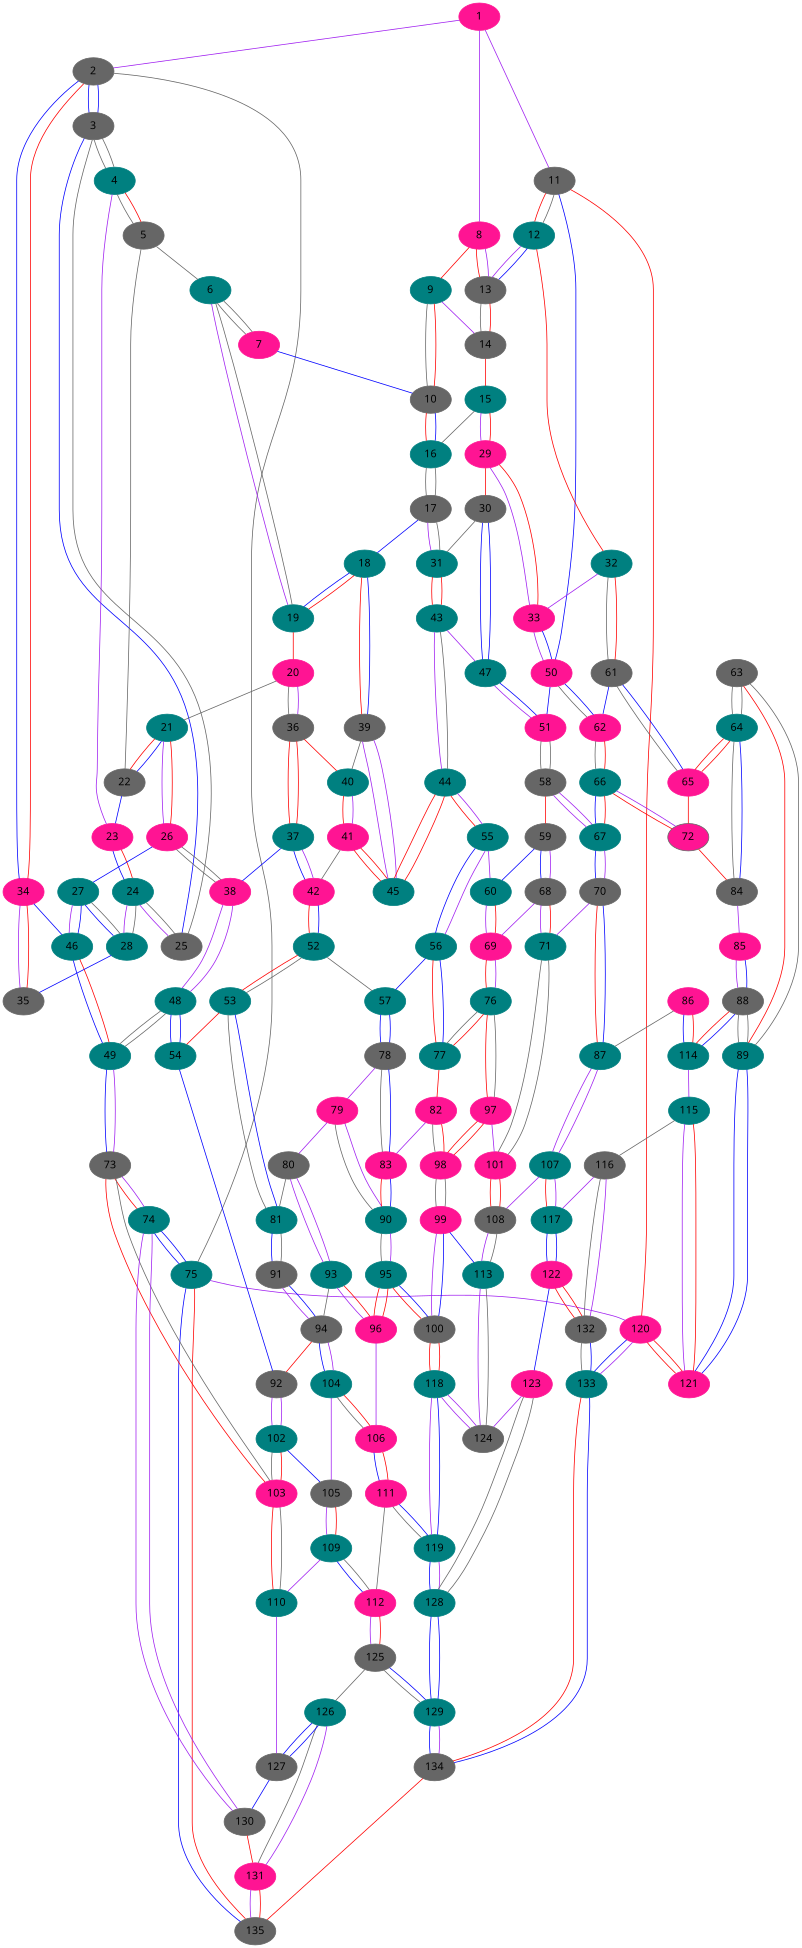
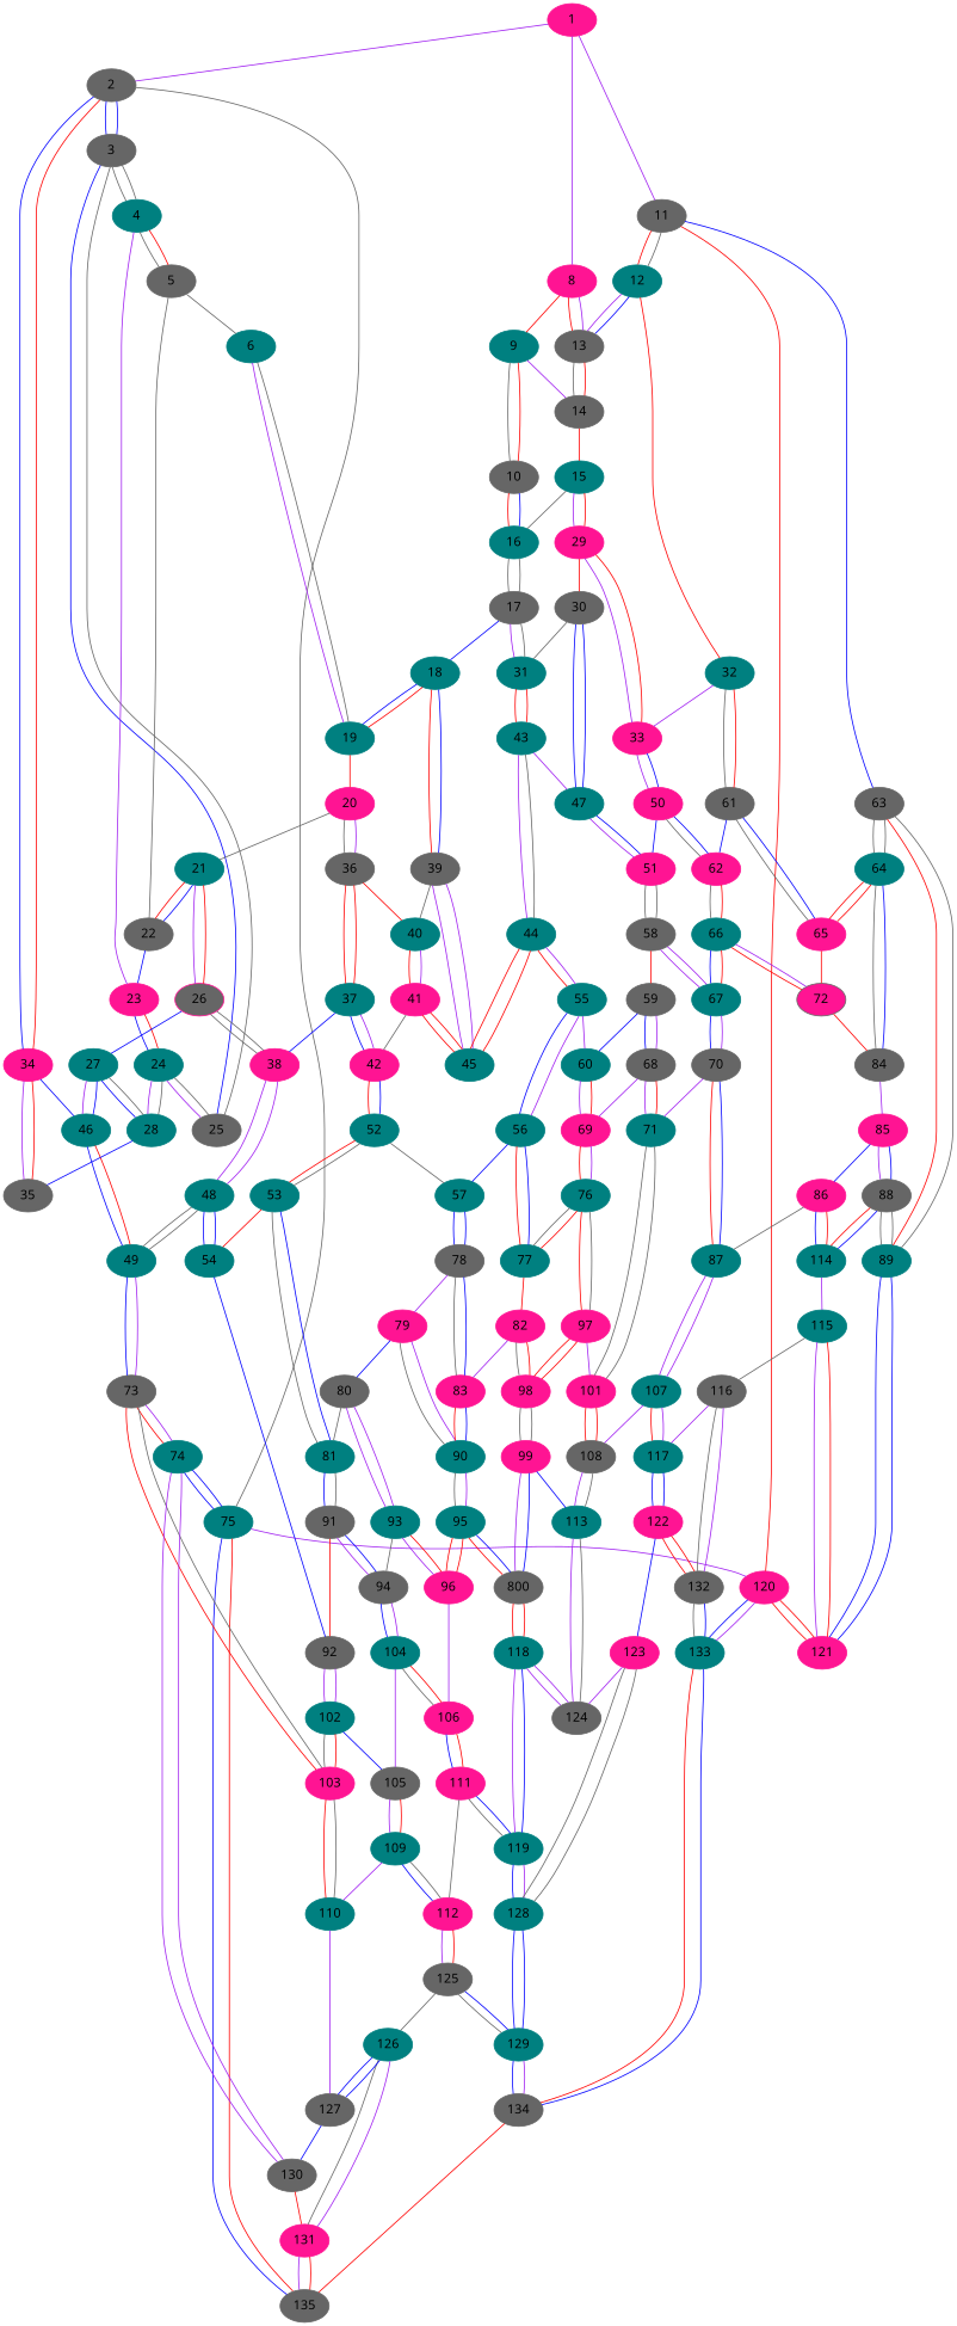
  graph {
    fontname="Noto Sans"
    node [color=teal fontname="Noto Sans" style=filled]
    edge [color=red fontname="Noto Sans"]
    1 [color=deeppink]
    2 [color=gray40]
    8 [color=deeppink]
    11 [color=gray40]
    3 [color=gray40]
    34 [color=deeppink]
    75
    9
    13 [color=gray40]
    12
    63 [color=gray40]
    120 [color=deeppink]
    4
    25 [color=gray40]
    46
    35 [color=gray40]
    135 [color=gray40]
    5 [color=gray40]
    23 [color=deeppink]
    6
    22 [color=gray40]
    24
-   7 [color=deeppink]
    19
    10 [color=gray40]
    20 [color=deeppink]
    16
    14 [color=gray40]
    15
    17 [color=gray40]
    32
    64
    89
    121 [color=deeppink]
    133
    33 [color=deeppink]
    61 [color=gray40]
    29 [color=deeppink]
    30 [color=gray40]
    18
    31
    39 [color=gray40]
    43
    40
    45
    21
    36 [color=gray40]
-   26 [color=deeppink]
+   26 [color=deeppink fillcolor=gray40]
    37
    27
    38 [color=deeppink]
    28
    48
    49
    47
    50 [color=deeppink]
    51 [color=deeppink]
    44
    62 [color=deeppink]
    65 [color=deeppink]
    42 [color=deeppink]
    41 [color=deeppink]
    52
    54
    53
    57
    55
    56
    60
    73 [color=gray40]
    58 [color=gray40]
    92 [color=gray40]
    74
    103 [color=deeppink]
    66
    59 [color=gray40]
    67
    81
    78 [color=gray40]
    91 [color=gray40]
    102
    77
    69 [color=deeppink]
    82 [color=deeppink]
    79 [color=deeppink]
    83 [color=deeppink]
    68 [color=gray40]
    70 [color=gray40]
    71
    76
    72 [color=gray40 fillcolor=deeppink]
    84 [color=gray40]
    85 [color=deeppink]
    87
    101 [color=deeppink]
    97 [color=deeppink]
    107
    108 [color=gray40]
    130 [color=gray40]
    110
    131 [color=deeppink]
    98 [color=deeppink]
    80 [color=gray40]
    90
    93
    95
    94 [color=gray40]
    96 [color=deeppink]
    99 [color=deeppink]
    86 [color=deeppink]
    88 [color=gray40]
    114
    115
    117
-   100 [color=gray40]
+   100 [color=gray40 label=800]
    104
    105 [color=gray40]
    106 [color=deeppink]
    118
    111 [color=deeppink]
    113
    124 [color=gray40]
    119
    109
    127 [color=gray40]
    112 [color=deeppink]
    122 [color=deeppink]
    125 [color=gray40]
    128
    126
    129
    116 [color=gray40]
    132 [color=gray40]
    123 [color=deeppink]
    134 [color=gray40]
    1 -- 2 [color=purple]
    1 -- 8 [color=purple]
    1 -- 11 [color=purple]
    2 -- 3 [color=blue]
    2 -- 3 [color=blue]
    2 -- 34 [color=blue]
    2 -- 34
    2 -- 75 [color=gray40]
    8 -- 9
    8 -- 13
    8 -- 13 [color=purple]
    11 -- 12
    11 -- 12 [color=gray40]
-   11 -- 50 [color=blue]
+   11 -- 63 [color=blue]
    11 -- 120
    3 -- 4 [color=gray40]
    3 -- 4 [color=gray40]
    3 -- 25 [color=blue]
    3 -- 25 [color=gray40]
    34 -- 46 [color=blue]
    34 -- 35 [color=purple]
    34 -- 35
    75 -- 120 [color=purple]
    75 -- 135 [color=blue]
    75 -- 135
    9 -- 10 [color=gray40]
    9 -- 10
    9 -- 14 [color=purple]
    13 -- 14 [color=gray40]
    13 -- 14
    12 -- 13 [color=purple]
    12 -- 13 [color=blue]
    12 -- 32
    63 -- 64 [color=gray40]
    63 -- 64 [color=gray40]
    63 -- 89
    63 -- 89 [color=gray40]
    120 -- 121
    120 -- 121
    120 -- 133 [color=blue]
    120 -- 133 [color=purple]
    4 -- 5 [color=gray40]
    4 -- 5
    4 -- 23 [color=purple]
    46 -- 49 [color=blue]
    46 -- 49
    5 -- 6 [color=gray40]
    5 -- 22 [color=gray40]
    23 -- 24 [color=blue]
    23 -- 24
-   6 -- 7 [color=gray40]
-   6 -- 7 [color=gray40]
    6 -- 19 [color=purple]
    6 -- 19 [color=gray40]
    22 -- 23 [color=blue]
    24 -- 25 [color=purple]
    24 -- 25 [color=gray40]
    24 -- 28 [color=purple]
    24 -- 28 [color=gray40]
-   7 -- 10 [color=blue]
    19 -- 20
    10 -- 16
    10 -- 16 [color=blue]
    20 -- 21 [color=gray40]
    20 -- 36 [color=gray40]
    20 -- 36 [color=purple]
    16 -- 17 [color=gray40]
    16 -- 17 [color=gray40]
    14 -- 15
    15 -- 16 [color=gray40]
    15 -- 29 [color=purple]
    15 -- 29
    17 -- 18 [color=blue]
    17 -- 31 [color=purple]
    17 -- 31 [color=gray40]
    32 -- 33 [color=purple]
    32 -- 61 [color=gray40]
    32 -- 61
    64 -- 65
    64 -- 65
    64 -- 84 [color=gray40]
    64 -- 84 [color=blue]
    89 -- 121 [color=blue]
    89 -- 121 [color=blue]
    133 -- 134
    133 -- 134 [color=blue]
    33 -- 50 [color=purple]
    33 -- 50 [color=blue]
    61 -- 62 [color=blue]
    61 -- 65 [color=gray40]
    61 -- 65 [color=blue]
    29 -- 33 [color=purple]
    29 -- 33
    29 -- 30
    30 -- 31 [color=gray40]
    30 -- 47 [color=blue]
    30 -- 47 [color=blue]
    18 -- 19 [color=blue]
    18 -- 19
    18 -- 39
    18 -- 39 [color=blue]
    31 -- 43
    31 -- 43
    39 -- 40 [color=gray40]
    39 -- 45 [color=purple]
    39 -- 45 [color=purple]
    43 -- 47 [color=purple]
    43 -- 44 [color=purple]
    43 -- 44 [color=gray40]
    40 -- 41
    40 -- 41 [color=purple]
    21 -- 22
    21 -- 22 [color=blue]
    21 -- 26 [color=purple]
    21 -- 26
    36 -- 40
    36 -- 37
    36 -- 37
    26 -- 27 [color=blue]
    26 -- 38 [color=gray40]
    26 -- 38 [color=gray40]
    37 -- 38 [color=blue]
    37 -- 42 [color=blue]
    37 -- 42 [color=purple]
    27 -- 46 [color=purple]
    27 -- 46 [color=blue]
    27 -- 28 [color=blue]
    27 -- 28 [color=gray40]
    38 -- 48 [color=purple]
    38 -- 48 [color=purple]
    28 -- 35 [color=blue]
    48 -- 49 [color=gray40]
    48 -- 49 [color=gray40]
    48 -- 54 [color=blue]
    48 -- 54 [color=blue]
    49 -- 73 [color=blue]
    49 -- 73 [color=purple]
    47 -- 51 [color=purple]
    47 -- 51 [color=blue]
    50 -- 51 [color=blue]
    50 -- 62 [color=gray40]
    50 -- 62 [color=blue]
    51 -- 58 [color=gray40]
    51 -- 58 [color=gray40]
    44 -- 45
    44 -- 45
    44 -- 55
    44 -- 55 [color=purple]
    62 -- 66 [color=gray40]
    62 -- 66
    65 -- 72
    42 -- 52
    42 -- 52 [color=blue]
    41 -- 45
    41 -- 45
    41 -- 42 [color=gray40]
    52 -- 53
    52 -- 53 [color=gray40]
    52 -- 57 [color=gray40]
    54 -- 92 [color=blue]
    53 -- 54
    53 -- 81 [color=gray40]
    53 -- 81 [color=blue]
    57 -- 78 [color=blue]
    57 -- 78 [color=blue]
    55 -- 56 [color=blue]
    55 -- 56 [color=purple]
    55 -- 60 [color=purple]
    56 -- 57 [color=blue]
    56 -- 77
    56 -- 77 [color=blue]
    60 -- 69 [color=purple]
    60 -- 69
    73 -- 74
    73 -- 74 [color=purple]
    73 -- 103
    73 -- 103 [color=gray40]
    58 -- 59
    58 -- 67 [color=purple]
    58 -- 67 [color=purple]
    92 -- 102 [color=purple]
    92 -- 102 [color=purple]
    74 -- 75 [color=blue]
    74 -- 75 [color=blue]
    74 -- 130 [color=purple]
    74 -- 130 [color=purple]
    103 -- 110
    103 -- 110 [color=gray40]
    66 -- 67 [color=blue]
    66 -- 67
    66 -- 72
    66 -- 72 [color=purple]
    59 -- 60 [color=blue]
    59 -- 68 [color=blue]
    59 -- 68 [color=purple]
    67 -- 70 [color=blue]
    67 -- 70 [color=purple]
    81 -- 91 [color=blue]
    81 -- 91 [color=gray40]
    78 -- 79 [color=purple]
    78 -- 83 [color=gray40]
    78 -- 83 [color=blue]
-   94 -- 92
+   91 -- 92
    91 -- 94 [color=purple]
    91 -- 94 [color=blue]
    102 -- 103 [color=gray40]
    102 -- 103
    102 -- 105 [color=blue]
    77 -- 82
    69 -- 76
    69 -- 76 [color=purple]
    82 -- 83 [color=purple]
    82 -- 98 [color=gray40]
    82 -- 98
-   79 -- 80 [color=purple]
+   79 -- 80 [color=blue]
    79 -- 90 [color=gray40]
    79 -- 90 [color=purple]
    83 -- 90
    83 -- 90 [color=blue]
    68 -- 69 [color=purple]
    68 -- 71 [color=purple]
    68 -- 71
    70 -- 71 [color=purple]
    70 -- 87
    70 -- 87 [color=blue]
    71 -- 101 [color=gray40]
    71 -- 101 [color=gray40]
    76 -- 77 [color=gray40]
    76 -- 77
    76 -- 97
    76 -- 97 [color=gray40]
    72 -- 84
    84 -- 85 [color=purple]
+   85 -- 86 [color=blue]
    85 -- 88 [color=purple]
    85 -- 88 [color=blue]
    87 -- 107 [color=purple]
    87 -- 107 [color=purple]
    101 -- 108
    101 -- 108
    97 -- 101 [color=purple]
    97 -- 98
    97 -- 98
    107 -- 108 [color=purple]
    107 -- 117
    107 -- 117 [color=purple]
    108 -- 113 [color=purple]
    108 -- 113 [color=gray40]
    130 -- 131
    110 -- 127 [color=purple]
    131 -- 135 [color=purple]
    131 -- 135
    98 -- 99 [color=gray40]
    98 -- 99 [color=gray40]
    80 -- 81 [color=gray40]
    80 -- 93 [color=purple]
    80 -- 93 [color=purple]
    90 -- 95 [color=gray40]
    90 -- 95 [color=purple]
    93 -- 94 [color=gray40]
    93 -- 96 [color=purple]
    93 -- 96
    95 -- 96
    95 -- 96
    95 -- 100
    95 -- 100 [color=blue]
    94 -- 104 [color=blue]
    94 -- 104 [color=purple]
    96 -- 106 [color=purple]
    99 -- 100 [color=purple]
    99 -- 100 [color=blue]
    99 -- 113 [color=blue]
    86 -- 87 [color=gray40]
    86 -- 114 [color=blue]
    86 -- 114
    88 -- 89 [color=gray40]
    88 -- 89 [color=gray40]
    88 -- 114
    88 -- 114 [color=blue]
    114 -- 115 [color=purple]
    115 -- 121 [color=purple]
    115 -- 121
    115 -- 116 [color=gray40]
    117 -- 122 [color=blue]
    117 -- 122 [color=blue]
    100 -- 118
    100 -- 118
    104 -- 105 [color=purple]
    104 -- 106 [color=gray40]
    104 -- 106
    105 -- 109 [color=purple]
    105 -- 109
    106 -- 111 [color=blue]
    106 -- 111
    118 -- 124 [color=purple]
    118 -- 124 [color=purple]
    118 -- 119 [color=purple]
    118 -- 119 [color=blue]
    111 -- 119 [color=gray40]
    111 -- 119 [color=blue]
    111 -- 112 [color=gray40]
    113 -- 124 [color=purple]
    113 -- 124 [color=gray40]
    119 -- 128 [color=blue]
    119 -- 128 [color=purple]
    109 -- 110 [color=purple]
    109 -- 112 [color=blue]
    109 -- 112 [color=gray40]
    127 -- 130 [color=blue]
    112 -- 125 [color=purple]
    112 -- 125
    122 -- 132
    122 -- 132
    122 -- 123 [color=blue]
    125 -- 126 [color=gray40]
    125 -- 129 [color=gray40]
    125 -- 129 [color=blue]
    128 -- 129 [color=blue]
    128 -- 129 [color=blue]
    126 -- 131 [color=gray40]
    126 -- 131 [color=purple]
    126 -- 127 [color=blue]
    126 -- 127 [color=blue]
    129 -- 134 [color=blue]
    129 -- 134 [color=purple]
    116 -- 117 [color=purple]
    116 -- 132 [color=gray40]
    116 -- 132 [color=purple]
    132 -- 133 [color=gray40]
    132 -- 133 [color=blue]
    123 -- 124 [color=purple]
    123 -- 128 [color=gray40]
    123 -- 128 [color=gray40]
    134 -- 135
  }
